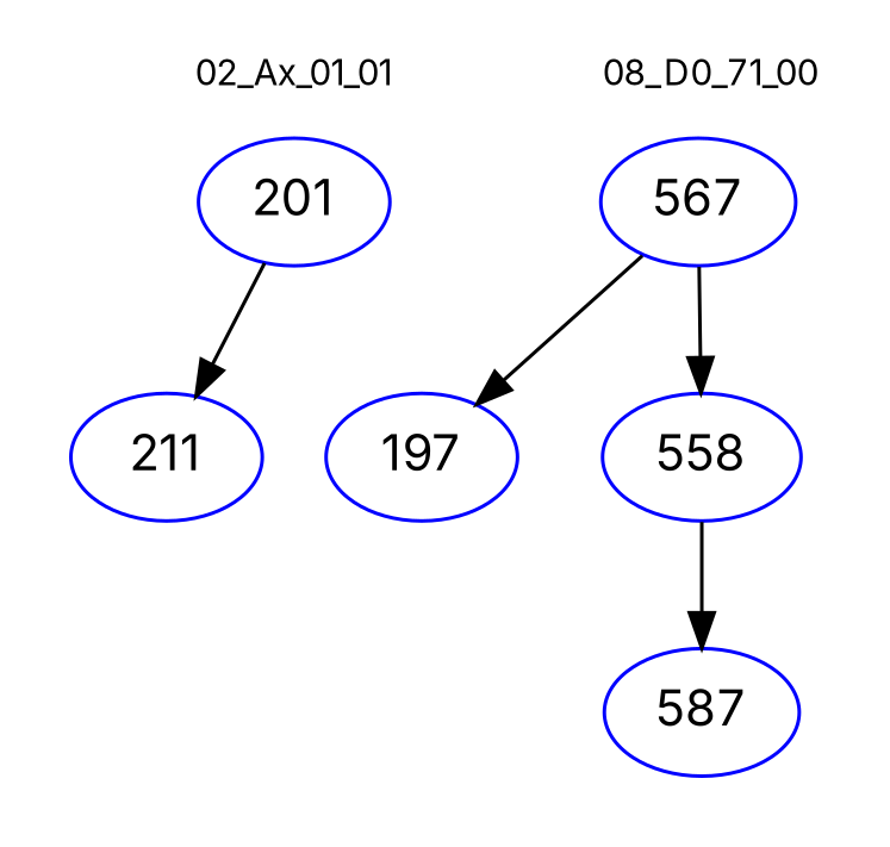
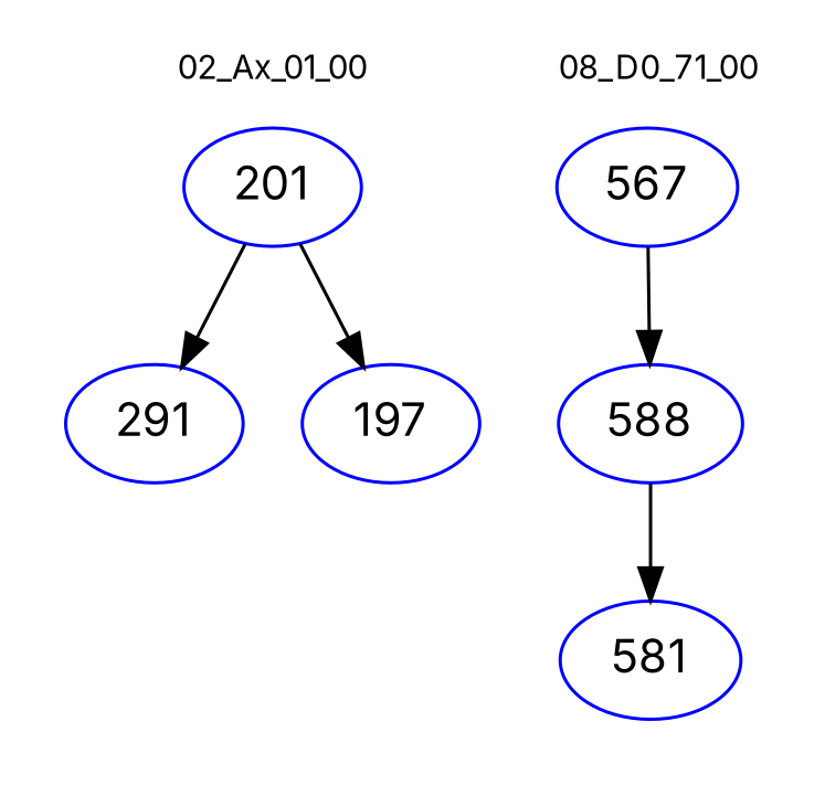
  digraph {
    fontname=Inter
    node [color=blue fontname=Inter]
    edge [color=black fontname=Inter]
    n1 [label=201]
    n2 [label=197]
-   n3 [label=211]
+   n3 [label=291]
    n4 [label=567]
-   n5 [label=558]
-   n6 [label=587]
+   n5 [label=588]
+   n6 [label=581]
    subgraph cluster_1 {
      color=white
      fontsize=10
-     label="02_Ax_01_01"
+     label="02_Ax_01_00"
      n1
      n2
      n3
    }
    subgraph cluster_2 {
      color=white
      fontsize=10
      label="08_D0_71_00"
      n4
      n5
      n6
    }
-   n4 -> n2
+   n1 -> n2
    n1 -> n3
    n4 -> n5
    n5 -> n6
  }
